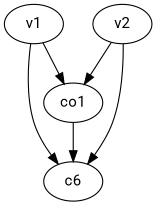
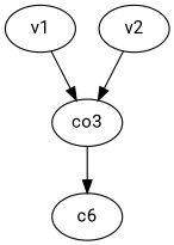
  strict digraph {
    fontname=Roboto
    node [fontname=Roboto]
    edge [fontname=Roboto weight=1]
    n1 [label=c6]
    v1
-   co1
+   co1 [label=co3]
    v2
-   v1 -> n1
    v1 -> co1
    co1 -> n1
-   v2 -> n1
    v2 -> co1
  }
